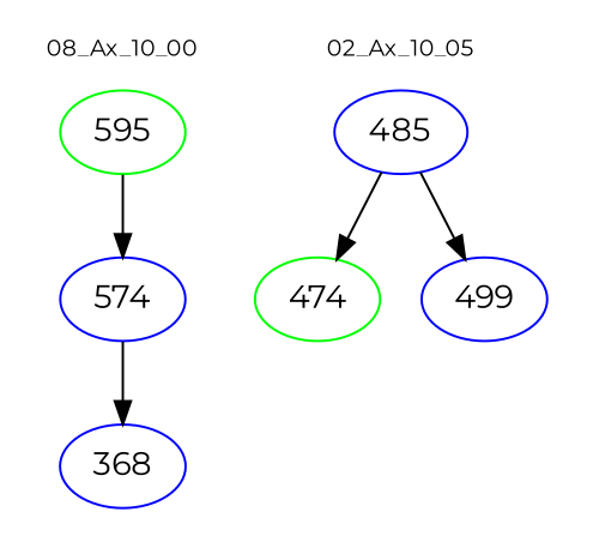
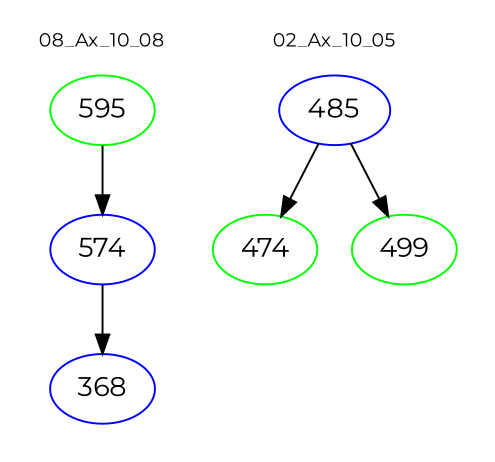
  digraph {
    fontname=Montserrat
    node [color=blue fontname=Montserrat]
    edge [color=black fontname=Montserrat]
    n1 [label=574]
    n2 [label=368]
    n3 [color=green label=595]
    n4 [label=485]
    n5 [color=green label=474]
-   n6 [label=499]
+   n6 [color=green label=499]
    subgraph cluster_1 {
      color=white
      fontsize=10
-     label="08_Ax_10_00"
+     label="08_Ax_10_08"
      n1
      n2
      n3
    }
    subgraph cluster_2 {
      color=white
      fontsize=10
      label="02_Ax_10_05"
      n4
      n5
      n6
    }
    n1 -> n2
    n3 -> n1
    n4 -> n5
    n4 -> n6
  }
